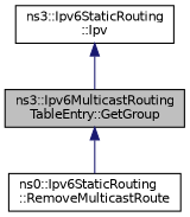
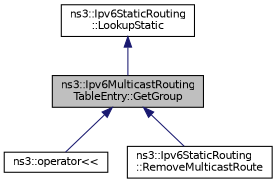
  digraph {
    rankdir=TB
    node [color=black fillcolor=white fontname=Helvetica fontsize=10 shape=record style=filled]
    edge [color=midnightblue dir=back fontname=Helvetica fontsize=10 labelfontname=Helvetica labelfontsize=10 style=solid]
    n1 [fillcolor=grey75 fontcolor=black height=0.2 label="ns3::Ipv6MulticastRouting\lTableEntry::GetGroup" width=0.4]
-   n3 [height=0.2 label="ns0::Ipv6StaticRouting\l::RemoveMulticastRoute" width=0.4]
-   n4 [height=0.2 label="ns3::Ipv6StaticRouting\l::Ipv" width=0.4]
+   n2 [height=0.2 label="ns3::operator\<\<" width=0.4]
+   n3 [height=0.2 label="ns3::Ipv6StaticRouting\l::RemoveMulticastRoute" width=0.4]
+   n4 [height=0.2 label="ns3::Ipv6StaticRouting\l::LookupStatic" width=0.4]
+   n1 -> n2
    n1 -> n3
    n4 -> n1
  }
